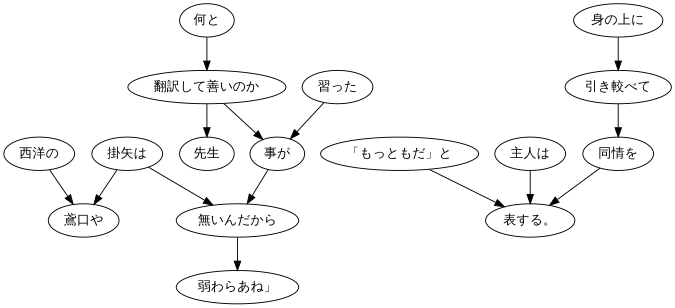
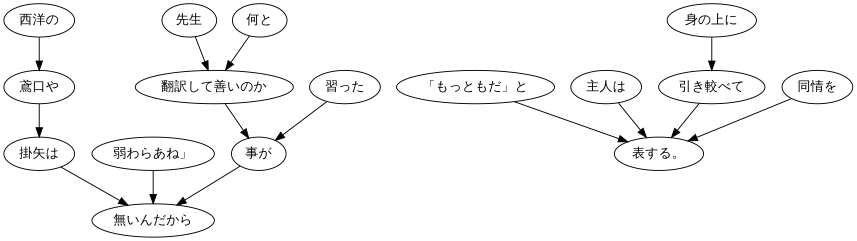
  digraph {
    n1 [label="西洋の"]
    n2 [label="鳶口や"]
    n3 [label="掛矢は"]
    n4 [label="無いんだから"]
    n5 [label="弱わらあね」"]
    n6 [label="先生"]
    n7 [label="翻訳して善いのか"]
    n8 [label="事が"]
    n9 [label="何と"]
    n10 [label="習った"]
    n11 [label="「もっともだ」と"]
    n12 [label="表する。"]
    n13 [label="主人は"]
    n14 [label="身の上に"]
    n15 [label="引き較べて"]
    n16 [label="同情を"]
    n1 -> n2
-   n3 -> n2
+   n2 -> n3
    n3 -> n4
-   n4 -> n5
-   n7 -> n6
+   n5 -> n4
+   n6 -> n7
    n7 -> n8
    n8 -> n4
    n9 -> n7
    n10 -> n8
    n11 -> n12
    n13 -> n12
    n14 -> n15
-   n15 -> n16
+   n15 -> n12
    n16 -> n12
  }
